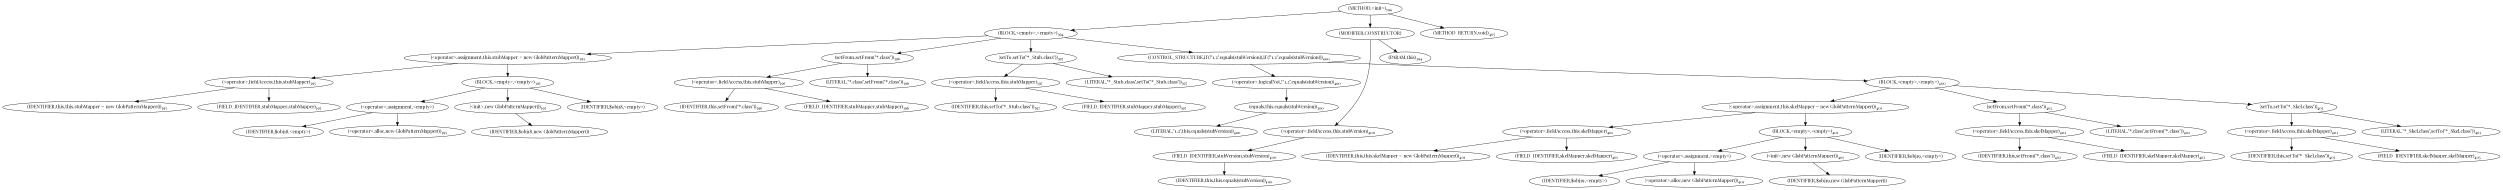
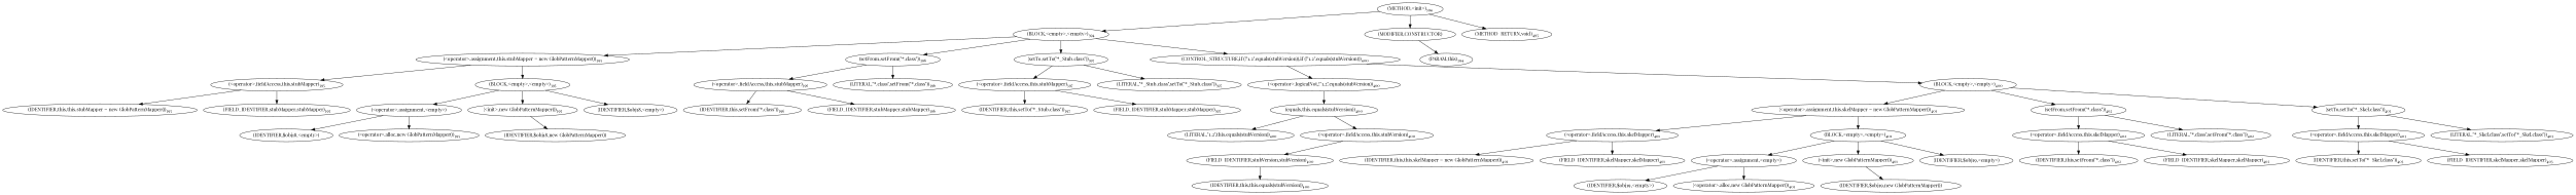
  digraph {
    fontname="Playfair Display"
    node [fontname="Playfair Display"]
    edge [fontname="Playfair Display"]
    n1 [label=<(METHOD,&lt;init&gt;)<SUB>394</SUB>>]
    n2 [label=<(BLOCK,&lt;empty&gt;,&lt;empty&gt;)<SUB>394</SUB>>]
    n3 [label=<(MODIFIER,CONSTRUCTOR)>]
-   n4 [label=<(METHOD_RETURN,void)<SUB>405</SUB>>]
+   n4 [label=<(METHOD_RETURN,void)<SUB>495</SUB>>]
    n5 [label=<(PARAM,this)<SUB>394</SUB>>]
    n6 [label=<(&lt;operator&gt;.assignment,this.stubMapper = new GlobPatternMapper())<SUB>395</SUB>>]
    n7 [label=<(setFrom,setFrom(&quot;*.class&quot;))<SUB>396</SUB>>]
    n8 [label=<(setTo,setTo(&quot;*_Stub.class&quot;))<SUB>397</SUB>>]
    n9 [label=<(CONTROL_STRUCTURE,if (!&quot;1.2&quot;.equals(stubVersion)),if (!&quot;1.2&quot;.equals(stubVersion)))<SUB>400</SUB>>]
    n10 [label=<(&lt;operator&gt;.fieldAccess,this.stubMapper)<SUB>395</SUB>>]
    n11 [label=<(BLOCK,&lt;empty&gt;,&lt;empty&gt;)<SUB>395</SUB>>]
    n12 [label=<(&lt;operator&gt;.fieldAccess,this.stubMapper)<SUB>396</SUB>>]
    n13 [label=<(LITERAL,&quot;*.class&quot;,setFrom(&quot;*.class&quot;))<SUB>396</SUB>>]
    n14 [label=<(&lt;operator&gt;.fieldAccess,this.stubMapper)<SUB>397</SUB>>]
    n15 [label=<(LITERAL,&quot;*_Stub.class&quot;,setTo(&quot;*_Stub.class&quot;))<SUB>397</SUB>>]
    n16 [label=<(&lt;operator&gt;.logicalNot,!&quot;1.2&quot;.equals(stubVersion))<SUB>400</SUB>>]
    n17 [label=<(BLOCK,&lt;empty&gt;,&lt;empty&gt;)<SUB>400</SUB>>]
    n18 [label=<(IDENTIFIER,this,this.stubMapper = new GlobPatternMapper())<SUB>395</SUB>>]
    n19 [label=<(FIELD_IDENTIFIER,stubMapper,stubMapper)<SUB>395</SUB>>]
    n20 [label=<(&lt;operator&gt;.assignment,&lt;empty&gt;)>]
    n21 [label=<(&lt;init&gt;,new GlobPatternMapper())<SUB>395</SUB>>]
    n22 [label=<(IDENTIFIER,$obj18,&lt;empty&gt;)>]
    n23 [label=<(IDENTIFIER,$obj18,&lt;empty&gt;)>]
    n24 [label=<(&lt;operator&gt;.alloc,new GlobPatternMapper())<SUB>395</SUB>>]
    n25 [label=<(IDENTIFIER,$obj18,new GlobPatternMapper())>]
    n26 [label=<(IDENTIFIER,this,setFrom(&quot;*.class&quot;))<SUB>396</SUB>>]
    n27 [label=<(FIELD_IDENTIFIER,stubMapper,stubMapper)<SUB>396</SUB>>]
    n28 [label=<(IDENTIFIER,this,setTo(&quot;*_Stub.class&quot;))<SUB>397</SUB>>]
    n29 [label=<(FIELD_IDENTIFIER,stubMapper,stubMapper)<SUB>397</SUB>>]
-   n30 [label=<(equals,this.equals(stubVersion))<SUB>200</SUB>>]
+   n30 [label=<(equals,this.equals(stubVersion))<SUB>400</SUB>>]
    n31 [label=<(&lt;operator&gt;.assignment,this.skelMapper = new GlobPatternMapper())<SUB>401</SUB>>]
    n32 [label=<(setFrom,setFrom(&quot;*.class&quot;))<SUB>402</SUB>>]
    n33 [label=<(setTo,setTo(&quot;*_Skel.class&quot;))<SUB>403</SUB>>]
    n34 [label=<(LITERAL,&quot;1.2&quot;,this.equals(stubVersion))<SUB>400</SUB>>]
    n35 [label=<(&lt;operator&gt;.fieldAccess,this.stubVersion)<SUB>400</SUB>>]
    n36 [label=<(FIELD_IDENTIFIER,stubVersion,stubVersion)<SUB>400</SUB>>]
    n37 [label=<(IDENTIFIER,this,this.equals(stubVersion))<SUB>400</SUB>>]
    n38 [label=<(&lt;operator&gt;.fieldAccess,this.skelMapper)<SUB>401</SUB>>]
    n39 [label=<(BLOCK,&lt;empty&gt;,&lt;empty&gt;)<SUB>401</SUB>>]
    n40 [label=<(&lt;operator&gt;.fieldAccess,this.skelMapper)<SUB>402</SUB>>]
    n41 [label=<(LITERAL,&quot;*.class&quot;,setFrom(&quot;*.class&quot;))<SUB>402</SUB>>]
    n42 [label=<(&lt;operator&gt;.fieldAccess,this.skelMapper)<SUB>403</SUB>>]
    n43 [label=<(LITERAL,&quot;*_Skel.class&quot;,setTo(&quot;*_Skel.class&quot;))<SUB>403</SUB>>]
    n44 [label=<(IDENTIFIER,this,this.skelMapper = new GlobPatternMapper())<SUB>401</SUB>>]
    n45 [label=<(FIELD_IDENTIFIER,skelMapper,skelMapper)<SUB>401</SUB>>]
    n46 [label=<(&lt;operator&gt;.assignment,&lt;empty&gt;)>]
    n47 [label=<(&lt;init&gt;,new GlobPatternMapper())<SUB>401</SUB>>]
    n48 [label=<(IDENTIFIER,$obj19,&lt;empty&gt;)>]
    n49 [label=<(IDENTIFIER,$obj19,&lt;empty&gt;)>]
    n50 [label=<(&lt;operator&gt;.alloc,new GlobPatternMapper())<SUB>401</SUB>>]
    n51 [label=<(IDENTIFIER,$obj19,new GlobPatternMapper())>]
    n52 [label=<(IDENTIFIER,this,setFrom(&quot;*.class&quot;))<SUB>402</SUB>>]
    n53 [label=<(FIELD_IDENTIFIER,skelMapper,skelMapper)<SUB>402</SUB>>]
    n54 [label=<(IDENTIFIER,this,setTo(&quot;*_Skel.class&quot;))<SUB>403</SUB>>]
    n55 [label=<(FIELD_IDENTIFIER,skelMapper,skelMapper)<SUB>403</SUB>>]
    n1 -> n2
    n1 -> n3
    n1 -> n4
    n2 -> n6
    n2 -> n7
    n2 -> n8
    n2 -> n9
    n3 -> n5
    n6 -> n10
    n6 -> n11
    n7 -> n12
    n7 -> n13
    n8 -> n14
    n8 -> n15
    n9 -> n16
    n9 -> n17
    n10 -> n18
    n10 -> n19
    n11 -> n20
    n11 -> n21
    n11 -> n22
    n12 -> n26
    n12 -> n27
    n14 -> n28
    n14 -> n29
    n16 -> n30
    n17 -> n31
    n17 -> n32
    n17 -> n33
    n20 -> n23
    n20 -> n24
    n21 -> n25
    n30 -> n34
-   n3 -> n35
+   n30 -> n35
    n31 -> n38
    n31 -> n39
    n32 -> n40
    n32 -> n41
    n33 -> n42
    n33 -> n43
    n35 -> n36
    n36 -> n37
    n38 -> n44
    n38 -> n45
    n39 -> n46
    n39 -> n47
    n39 -> n48
    n40 -> n52
    n40 -> n53
    n42 -> n54
    n42 -> n55
    n46 -> n49
    n46 -> n50
    n47 -> n51
  }
